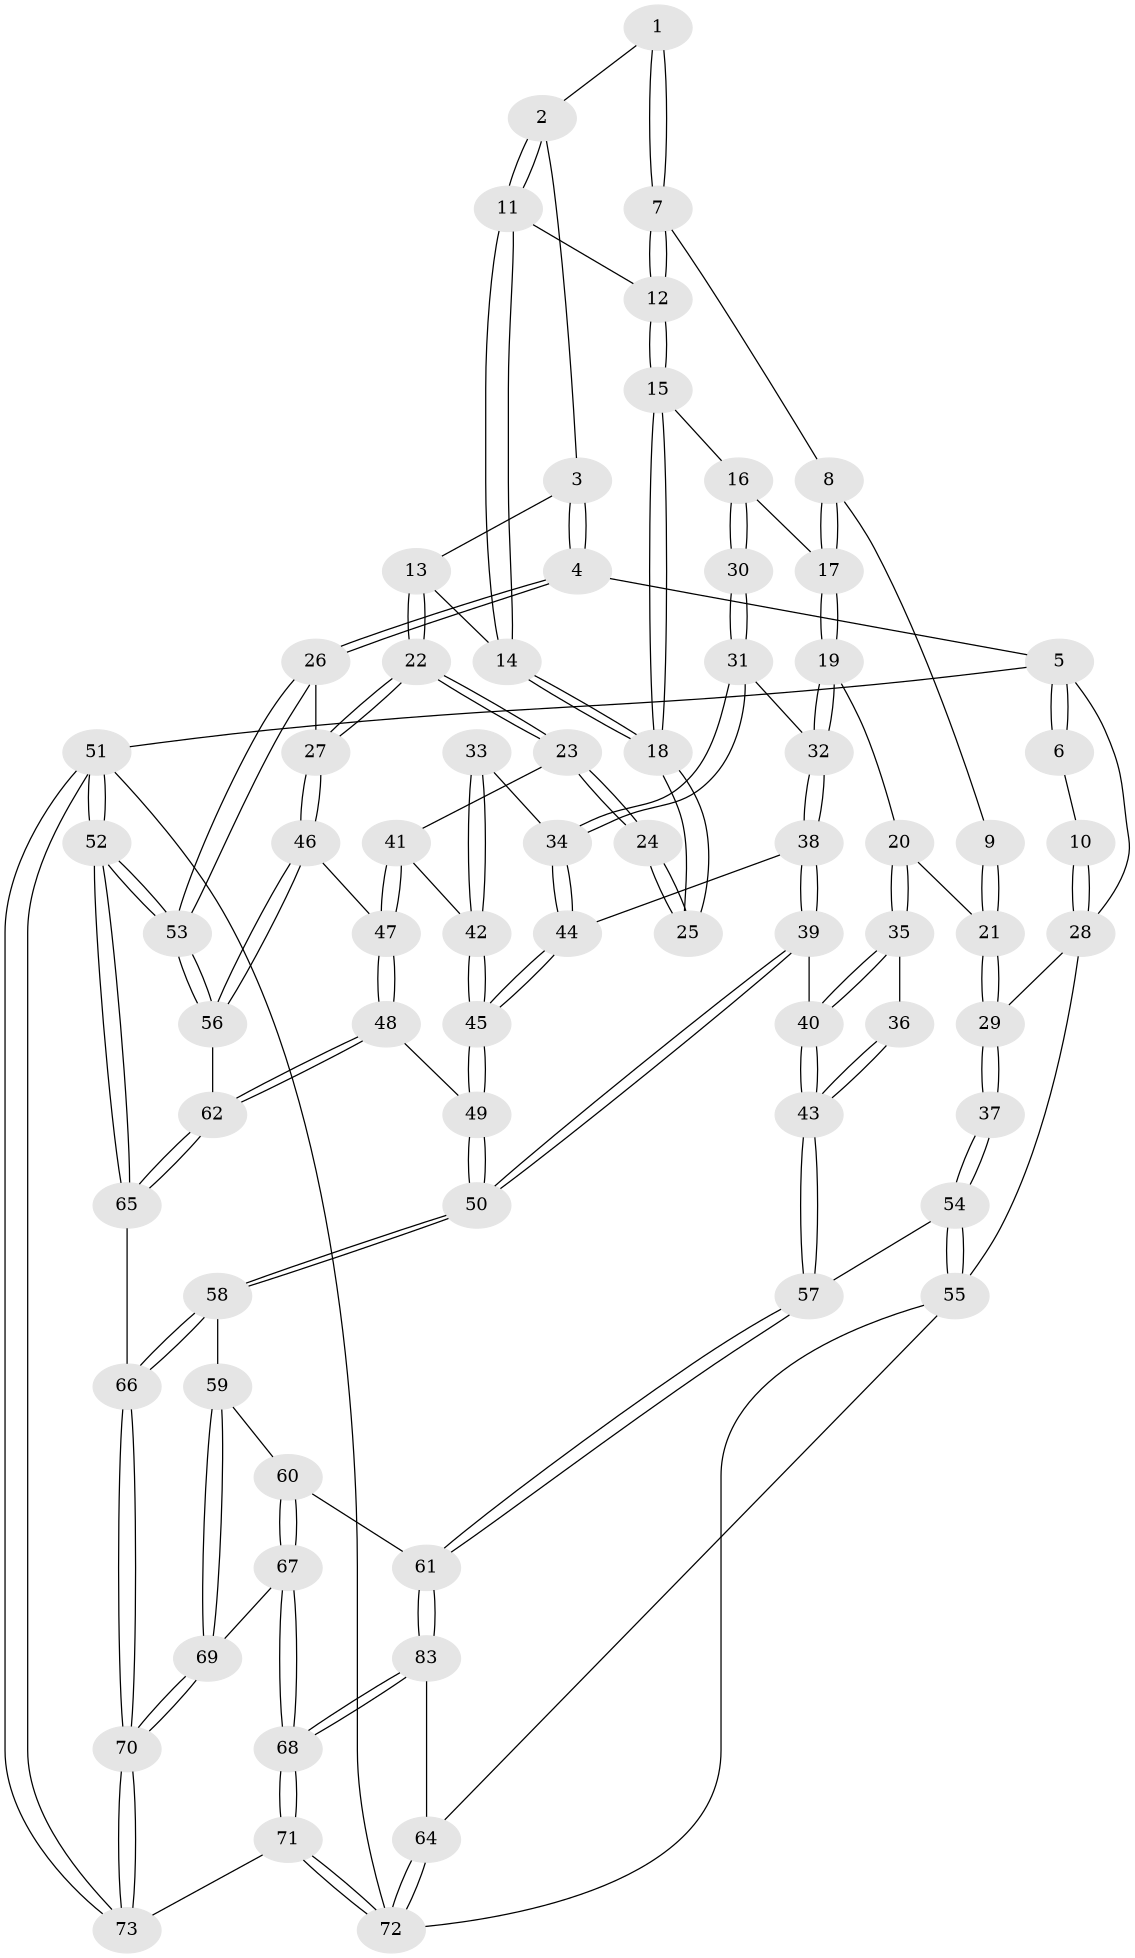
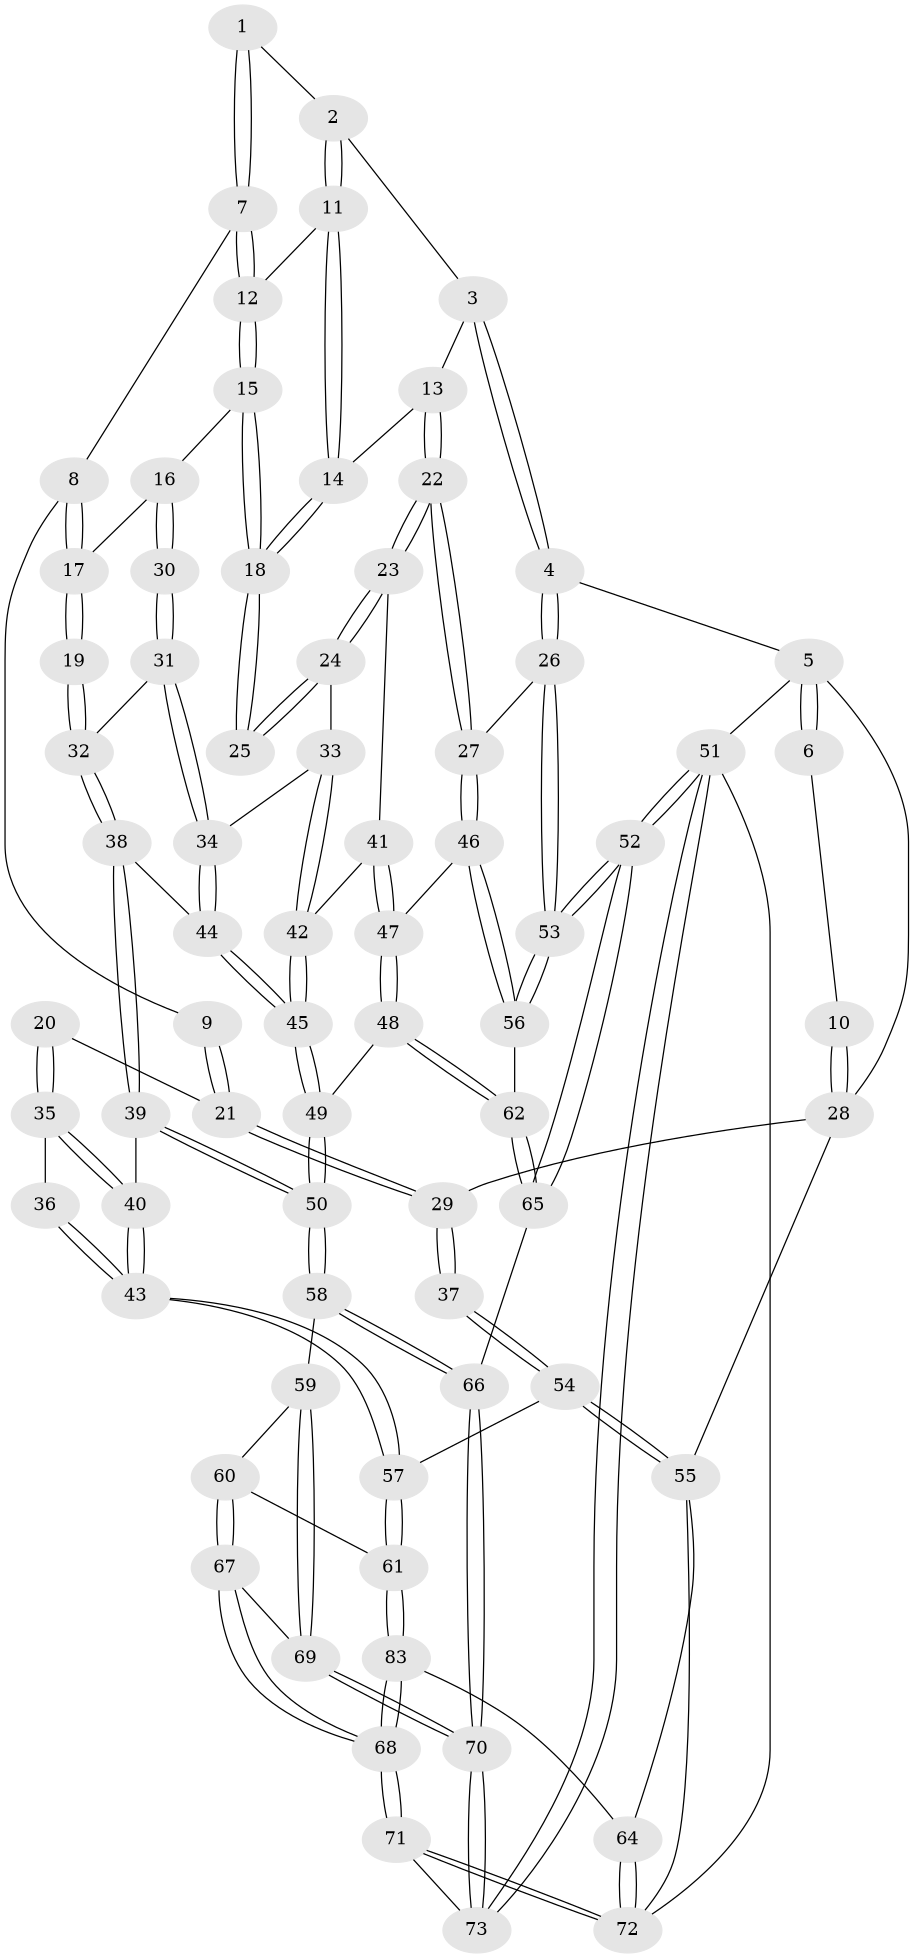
  graph {
    node [color=gray90 style=filled]
    1
    2
    7
    3
    11
    8
    12
    4
    13
    14
    5
    26
    22
    6
    28
    51
    27
    53
    10
    29
    55
    52
    72
    73
    9
    17
    15
    21
    19
    18
    16
    23
    25
    30
    31
    20
    32
    35
    38
    36
    40
    37
    24
    41
    46
    33
    42
    47
    34
    56
    64
    54
    44
    39
    45
    43
    57
    50
    58
    48
    49
    61
    62
    65
    59
    66
    n67 [label=83]
    60
    69
    70
    67
    68
    71
    1 -- 2
    1 -- 7
    1 -- 7
    2 -- 3
    2 -- 11
    2 -- 11
    7 -- 8
    7 -- 12
    7 -- 12
    3 -- 4
    3 -- 4
    3 -- 13
    11 -- 12
    11 -- 14
    11 -- 14
    8 -- 9
    8 -- 17
    8 -- 17
    12 -- 15
    12 -- 15
    4 -- 5
    4 -- 26
    4 -- 26
    13 -- 14
    13 -- 22
    13 -- 22
    14 -- 18
    14 -- 18
    5 -- 6
    5 -- 6
    5 -- 28
    5 -- 51
    26 -- 27
    26 -- 53
    26 -- 53
    22 -- 27
    22 -- 27
    22 -- 23
    22 -- 23
    6 -- 10
    28 -- 29
    28 -- 55
    51 -- 52
    51 -- 52
    51 -- 72
    51 -- 73
    51 -- 73
    27 -- 46
    27 -- 46
    53 -- 56
    53 -- 56
    10 -- 28
    10 -- 28
    29 -- 37
    29 -- 37
    55 -- 72
    55 -- 64
    52 -- 53
    52 -- 53
    52 -- 65
    52 -- 65
    9 -- 21
    9 -- 21
    17 -- 19
    17 -- 19
    15 -- 18
    15 -- 18
    15 -- 16
    21 -- 29
    21 -- 29
-   19 -- 20
    19 -- 32
    19 -- 32
    18 -- 25
    18 -- 25
    16 -- 17
    16 -- 30
    16 -- 30
    23 -- 24
    23 -- 24
    23 -- 41
    30 -- 31
    30 -- 31
    31 -- 32
    31 -- 34
    31 -- 34
    20 -- 21
    20 -- 35
    20 -- 35
    32 -- 38
    32 -- 38
    35 -- 36
    35 -- 40
    35 -- 40
    38 -- 44
    38 -- 39
    38 -- 39
    36 -- 43
    36 -- 43
    40 -- 43
    40 -- 43
    37 -- 54
    37 -- 54
    24 -- 25
    24 -- 25
+   24 -- 33
    41 -- 42
    41 -- 47
    41 -- 47
    46 -- 47
    46 -- 56
    46 -- 56
    33 -- 42
    33 -- 42
    33 -- 34
    42 -- 45
    42 -- 45
    47 -- 48
    47 -- 48
    34 -- 44
    34 -- 44
    56 -- 62
    64 -- 72
    64 -- 72
    54 -- 55
    54 -- 55
    54 -- 57
    44 -- 45
    44 -- 45
    39 -- 40
    39 -- 50
    39 -- 50
    45 -- 49
    45 -- 49
    43 -- 57
    43 -- 57
    57 -- 61
    57 -- 61
    50 -- 58
    50 -- 58
    58 -- 59
    58 -- 66
    58 -- 66
    48 -- 49
    48 -- 62
    48 -- 62
    49 -- 50
    49 -- 50
    61 -- n67
    61 -- n67
    62 -- 65
    62 -- 65
    65 -- 66
    59 -- 60
    59 -- 69
    59 -- 69
    66 -- 70
    66 -- 70
    n67 -- 64
    n67 -- 68
    n67 -- 68
    60 -- 61
    60 -- 67
    60 -- 67
    69 -- 70
    69 -- 70
    70 -- 73
    70 -- 73
    67 -- 69
    67 -- 68
    67 -- 68
    68 -- 71
    68 -- 71
    71 -- 72
    71 -- 72
    71 -- 73
  }
